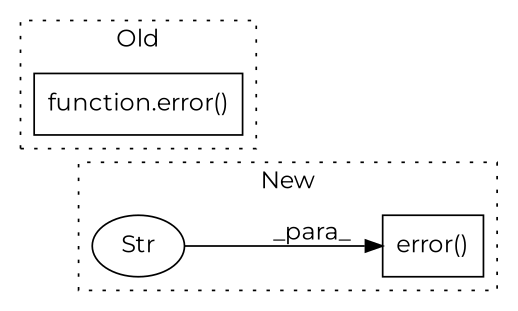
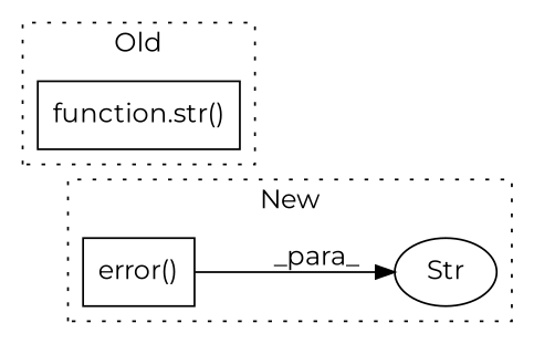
  digraph {
    rankdir=LR
    fontname=Montserrat
    node [a=75 shape=box fontname=Montserrat]
    n1 [l="26,11" label="error()" s="12602,12737"]
    n2 [a=66 l=80 label=Str s=12628 shape=ellipse]
-   n3 [l="4,1" label="function.error()" s="13291,13312"]
+   n3 [l="4,1" label="function.str()" s="13291,13312"]
    subgraph cluster_1 {
      label=New
      style=dotted
      n1
      n2
    }
    subgraph cluster_2 {
      label=Old
      style=dotted
      n3
    }
-   n2 -> n1 [label=_para_ fontname=Montserrat]
+   n1 -> n2 [label=_para_ fontname=Montserrat]
  }
